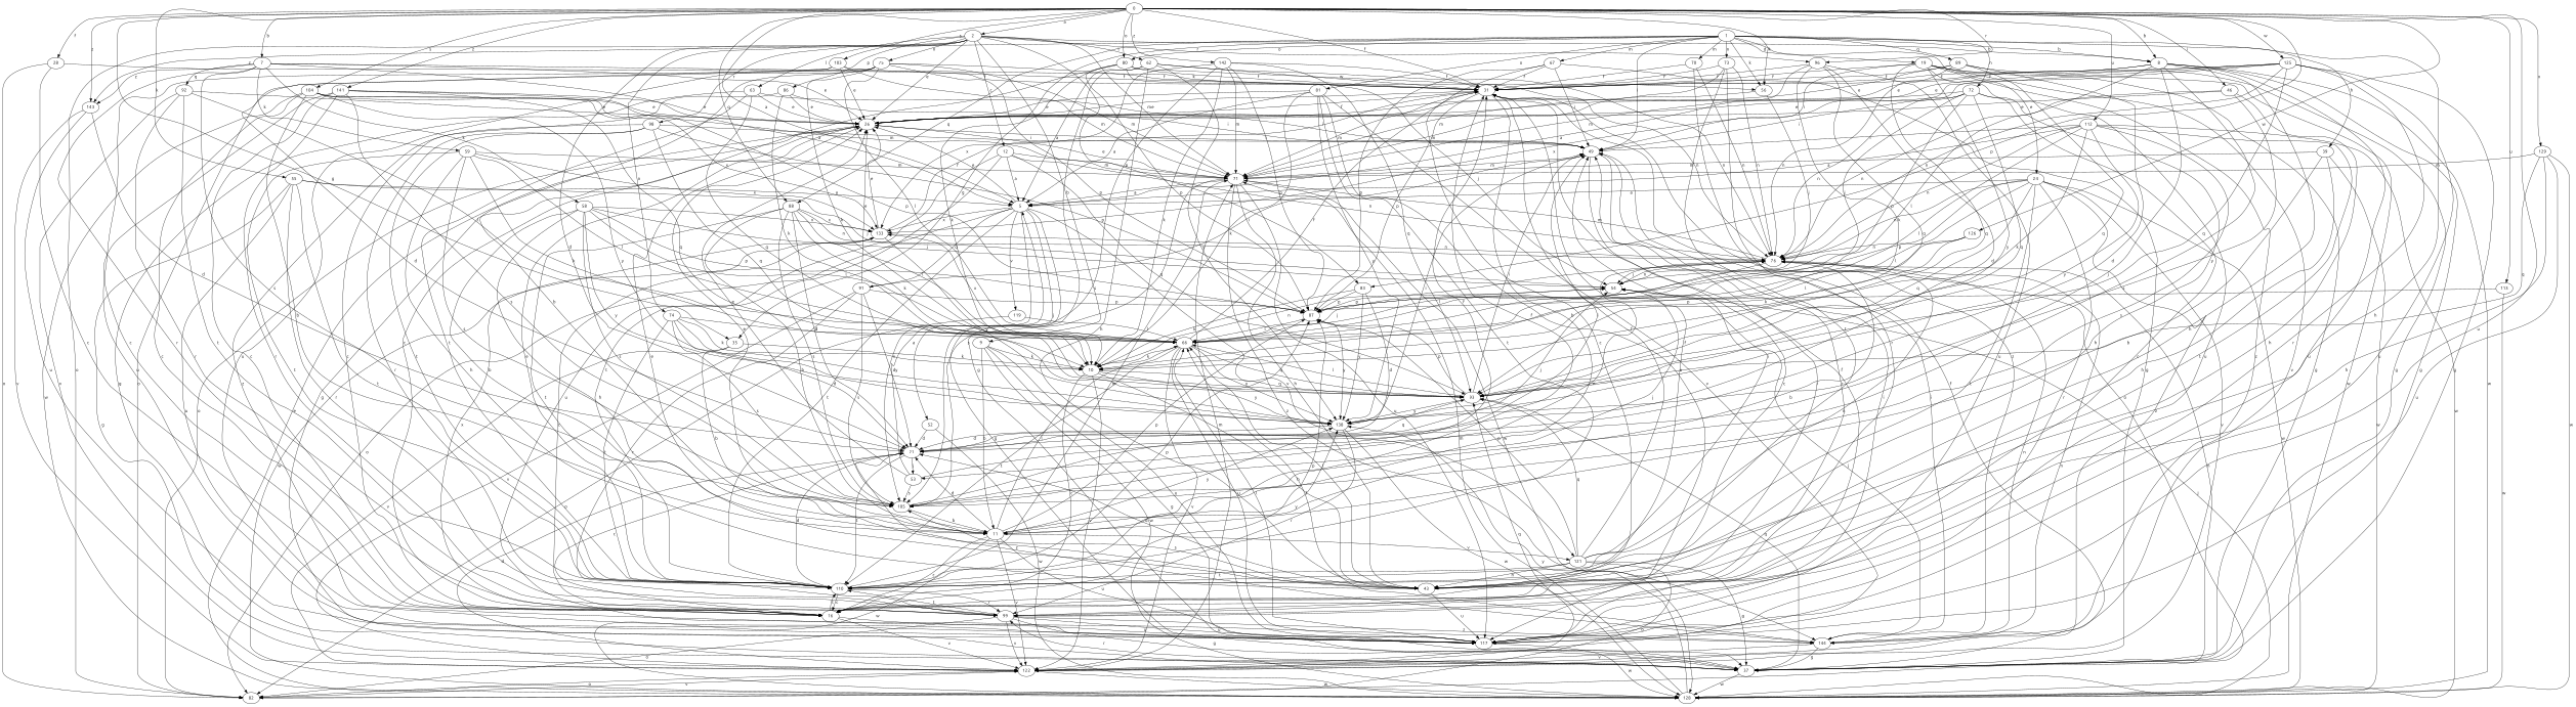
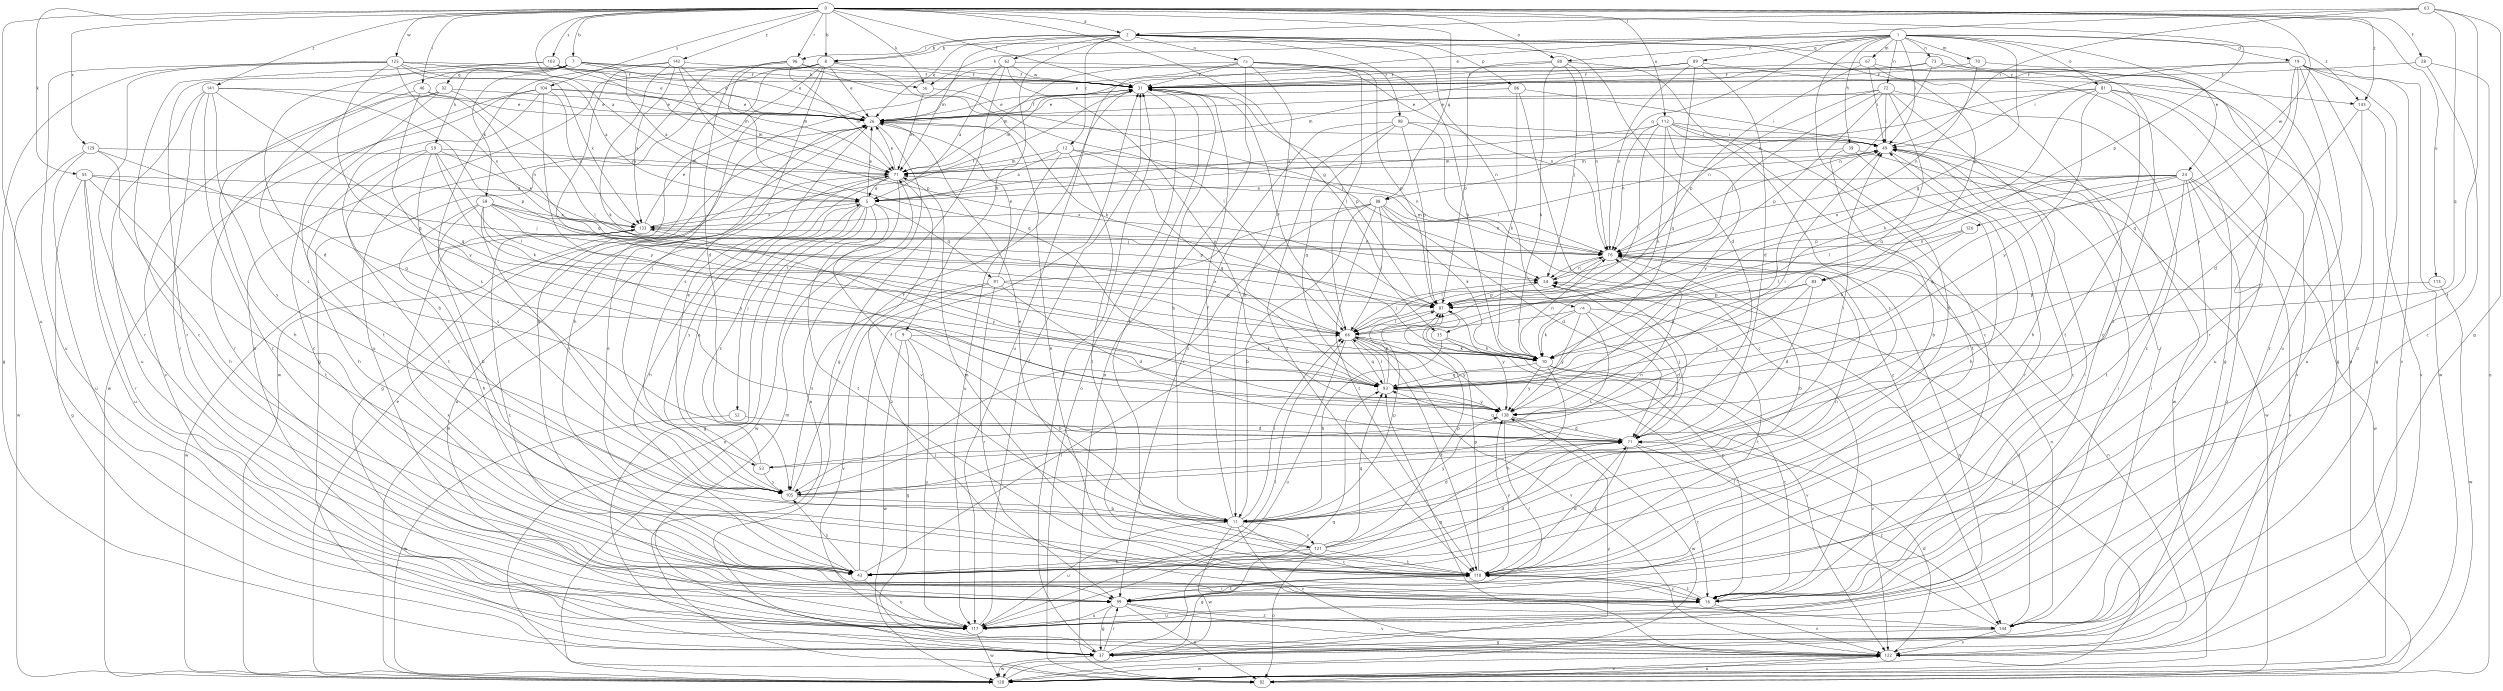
  strict digraph {
    fontname=Ubuntu
    node [fontname=Ubuntu]
    edge [fontname=Ubuntu]
    0
    2
    5
    7
    8
    28
    31
    35
    46
    55
    56
    80
    83
    88
    96
    103
    104
    112
    113
    117
    125
    126
    129
    141
    142
    143
    9
    12
    21
    26
    62
    63
    71
    74
    75
    82
    86
    98
    37
    52
    91
    105
    110
-   119
    121
    133
    58
    59
    92
    99
    43
    53
    66
    128
    16
    11
    87
    n58 [label=10]
    122
    138
    76
    54
    93
    49
    1
    19
    24
    39
    67
    70
    72
    73
    81
    89
    144
    0 -> 2 [label=a]
    0 -> 5 [label=a]
    0 -> 7 [label=b]
    0 -> 8 [label=b]
    0 -> 28 [label=f]
    0 -> 31 [label=f]
    0 -> 35 [label=g]
    0 -> 46 [label=i]
    0 -> 55 [label=k]
    0 -> 56 [label=k]
    0 -> 80 [label=o]
    0 -> 83 [label=p]
    0 -> 88 [label=q]
    0 -> 96 [label=r]
    0 -> 103 [label=s]
    0 -> 104 [label=s]
    0 -> 112 [label=u]
    0 -> 113 [label=u]
    0 -> 117 [label=u]
    0 -> 125 [label=w]
    0 -> 126 [label=w]
    0 -> 129 [label=x]
    0 -> 141 [label=z]
    0 -> 142 [label=z]
    0 -> 143 [label=z]
    2 -> 8 [label=b]
    2 -> 83 [label=p]
    2 -> 96 [label=r]
    2 -> 9 [label=b]
    2 -> 12 [label=c]
    2 -> 21 [label=d]
    2 -> 26 [label=e]
    2 -> 62 [label=l]
-   2 -> 63 [label=l]
+   63 -> 2 [label=l]
    2 -> 71 [label=m]
    2 -> 74 [label=n]
    2 -> 75 [label=n]
    2 -> 82 [label=o]
    2 -> 86 [label=p]
    2 -> 98 [label=r]
    5 -> 26 [label=e]
    5 -> 82 [label=o]
    5 -> 37 [label=g]
    5 -> 52 [label=j]
    5 -> 91 [label=q]
    5 -> 105 [label=s]
    5 -> 110 [label=t]
-   5 -> 119 [label=v]
    5 -> 121 [label=v]
    5 -> 133 [label=x]
    7 -> 5 [label=a]
    7 -> 56 [label=k]
    7 -> 143 [label=z]
    7 -> 26 [label=e]
    7 -> 105 [label=s]
    7 -> 58 [label=k]
    7 -> 59 [label=k]
    7 -> 92 [label=q]
    7 -> 99 [label=r]
    8 -> 31 [label=f]
    8 -> 117 [label=u]
    8 -> 26 [label=e]
    8 -> 37 [label=g]
    8 -> 105 [label=s]
    8 -> 43 [label=h]
    8 -> 53 [label=j]
    8 -> 66 [label=l]
    8 -> 128 [label=w]
    28 -> 31 [label=f]
    28 -> 82 [label=o]
    28 -> 16 [label=c]
    31 -> 26 [label=e]
    31 -> 71 [label=m]
    31 -> 82 [label=o]
    31 -> 11 [label=b]
    31 -> 87 [label=p]
    35 -> 11 [label=b]
    35 -> n58 [label=k]
    35 -> 122 [label=v]
    46 -> 26 [label=e]
    46 -> 43 [label=h]
    46 -> 138 [label=y]
    46 -> 76 [label=n]
    55 -> 5 [label=a]
    55 -> 117 [label=u]
    55 -> 37 [label=g]
    55 -> 110 [label=t]
    55 -> 99 [label=r]
    55 -> 54 [label=j]
    56 -> 71 [label=m]
    56 -> 54 [label=j]
    80 -> 31 [label=f]
    80 -> 16 [label=c]
    80 -> 87 [label=p]
    80 -> n58 [label=k]
    80 -> 76 [label=n]
    80 -> 54 [label=j]
    83 -> 21 [label=d]
    83 -> 87 [label=p]
    83 -> n58 [label=k]
    83 -> 138 [label=y]
    88 -> 21 [label=d]
    88 -> 105 [label=s]
    88 -> 110 [label=t]
    88 -> 133 [label=x]
    88 -> 66 [label=l]
    88 -> 11 [label=b]
    88 -> n58 [label=k]
    88 -> 76 [label=n]
    96 -> 31 [label=f]
    96 -> 117 [label=u]
    96 -> 21 [label=d]
    96 -> 71 [label=m]
    96 -> n58 [label=k]
    96 -> 93 [label=q]
    103 -> 31 [label=f]
    103 -> 21 [label=d]
    103 -> 26 [label=e]
    103 -> 71 [label=m]
    103 -> 16 [label=c]
    104 -> 26 [label=e]
    104 -> 71 [label=m]
    104 -> 133 [label=x]
    104 -> 128 [label=w]
    104 -> 16 [label=c]
    104 -> 11 [label=b]
    104 -> 138 [label=y]
    112 -> 5 [label=a]
    112 -> 105 [label=s]
    112 -> 110 [label=t]
    112 -> 66 [label=l]
    112 -> 128 [label=w]
    112 -> n58 [label=k]
    112 -> 138 [label=y]
    112 -> 76 [label=n]
    112 -> 49 [label=i]
    113 -> 128 [label=w]
    113 -> 87 [label=p]
    117 -> 31 [label=f]
    117 -> 66 [label=l]
    117 -> 128 [label=w]
    117 -> 49 [label=i]
    125 -> 5 [label=a]
    125 -> 31 [label=f]
    125 -> 117 [label=u]
    125 -> 26 [label=e]
    125 -> 37 [label=g]
    125 -> 133 [label=x]
    125 -> 99 [label=r]
    125 -> 76 [label=n]
    125 -> 93 [label=q]
    126 -> 66 [label=l]
    126 -> n58 [label=k]
    126 -> 76 [label=n]
    129 -> 117 [label=u]
    129 -> 71 [label=m]
    129 -> 43 [label=h]
    129 -> 128 [label=w]
    129 -> 93 [label=q]
    141 -> 117 [label=u]
    141 -> 26 [label=e]
    141 -> 105 [label=s]
    141 -> 99 [label=r]
    141 -> 16 [label=c]
    141 -> 87 [label=p]
    141 -> 93 [label=q]
    142 -> 31 [label=f]
    142 -> 71 [label=m]
    142 -> 105 [label=s]
    142 -> 133 [label=x]
    142 -> 87 [label=p]
    142 -> n58 [label=k]
    142 -> 93 [label=q]
    143 -> 117 [label=u]
    143 -> 21 [label=d]
    143 -> 122 [label=v]
    9 -> 117 [label=u]
    9 -> 37 [label=g]
    9 -> 128 [label=w]
    9 -> 11 [label=b]
    9 -> n58 [label=k]
    12 -> 5 [label=a]
    12 -> 117 [label=u]
    12 -> 71 [label=m]
    12 -> 110 [label=t]
    12 -> 76 [label=n]
    12 -> 93 [label=q]
    21 -> 110 [label=t]
    21 -> 53 [label=j]
    21 -> 16 [label=c]
    21 -> 54 [label=j]
    21 -> 93 [label=q]
    21 -> 144 [label=z]
    26 -> 31 [label=f]
    26 -> 82 [label=o]
    26 -> 37 [label=g]
    26 -> 49 [label=i]
    62 -> 5 [label=a]
    62 -> 31 [label=w]
    62 -> 37 [label=g]
    62 -> 43 [label=h]
    62 -> 138 [label=y]
    62 -> 76 [label=n]
    63 -> 26 [label=e]
    63 -> 37 [label=g]
    63 -> 110 [label=t]
    63 -> 93 [label=q]
    63 -> 49 [label=i]
    71 -> 5 [label=a]
    71 -> 117 [label=u]
    71 -> 26 [label=e]
    71 -> 105 [label=s]
    71 -> 43 [label=h]
    71 -> 128 [label=w]
    71 -> 144 [label=z]
    74 -> 21 [label=d]
    74 -> 105 [label=s]
    74 -> 110 [label=t]
    74 -> 66 [label=l]
    74 -> n58 [label=k]
    74 -> 138 [label=y]
    75 -> 31 [label=f]
    75 -> 117 [label=u]
    75 -> 71 [label=m]
    75 -> 82 [label=o]
    75 -> 66 [label=l]
    75 -> 11 [label=b]
    75 -> 87 [label=p]
    75 -> n58 [label=k]
    82 -> 122 [label=v]
    86 -> 26 [label=e]
    86 -> 16 [label=c]
    86 -> n58 [label=k]
    86 -> 49 [label=i]
    98 -> 110 [label=t]
    98 -> 99 [label=r]
    98 -> 87 [label=p]
    98 -> 93 [label=q]
    98 -> 49 [label=i]
    98 -> 144 [label=z]
    37 -> 31 [label=f]
    37 -> 99 [label=r]
    37 -> 128 [label=w]
    37 -> 76 [label=n]
    37 -> 93 [label=q]
    52 -> 21 [label=d]
    52 -> 128 [label=w]
    91 -> 21 [label=d]
    91 -> 26 [label=e]
    91 -> 105 [label=s]
    91 -> 99 [label=r]
    91 -> 87 [label=p]
    91 -> 122 [label=v]
    91 -> 49 [label=i]
    105 -> 31 [label=f]
    105 -> 11 [label=b]
    105 -> 76 [label=n]
    105 -> 54 [label=j]
    110 -> 21 [label=d]
    110 -> 26 [label=e]
    110 -> 71 [label=m]
    110 -> 99 [label=r]
    110 -> 16 [label=c]
    110 -> 87 [label=p]
    110 -> 138 [label=y]
-   119 -> 82 [label=o]
-   119 -> 66 [label=l]
    121 -> 31 [label=f]
    121 -> 82 [label=o]
    121 -> 37 [label=g]
    121 -> 110 [label=t]
    121 -> 43 [label=h]
    121 -> 87 [label=p]
    121 -> 76 [label=n]
    121 -> 93 [label=q]
    121 -> 49 [label=i]
    133 -> 31 [label=f]
    133 -> 26 [label=e]
    133 -> 128 [label=w]
    133 -> 16 [label=c]
    133 -> 138 [label=y]
    133 -> 76 [label=n]
    58 -> 105 [label=s]
    58 -> 133 [label=x]
    58 -> 43 [label=h]
    58 -> 66 [label=l]
    58 -> 11 [label=b]
    58 -> 87 [label=p]
    58 -> 138 [label=y]
    58 -> 54 [label=j]
    59 -> 71 [label=m]
    59 -> 105 [label=s]
    59 -> 110 [label=t]
    59 -> 133 [label=x]
    59 -> 43 [label=h]
    59 -> 66 [label=l]
    59 -> n58 [label=k]
    92 -> 26 [label=e]
    92 -> 110 [label=t]
    92 -> 99 [label=r]
    92 -> 66 [label=l]
    92 -> 122 [label=v]
    99 -> 117 [label=u]
    99 -> 82 [label=o]
    99 -> 37 [label=g]
    99 -> 110 [label=t]
    99 -> 122 [label=v]
    99 -> 144 [label=z]
    43 -> 31 [label=f]
    43 -> 117 [label=u]
    43 -> 21 [label=d]
    43 -> 26 [label=e]
    43 -> 105 [label=s]
    43 -> 66 [label=l]
    53 -> 5 [label=a]
    53 -> 26 [label=e]
    53 -> 105 [label=s]
    53 -> 49 [label=i]
    66 -> 31 [label=f]
    66 -> 117 [label=u]
    66 -> 110 [label=t]
    66 -> 133 [label=x]
    66 -> n58 [label=k]
    66 -> 122 [label=v]
    66 -> 138 [label=y]
    66 -> 54 [label=j]
    66 -> 93 [label=q]
    128 -> 26 [label=e]
    128 -> 71 [label=m]
    128 -> 138 [label=y]
    128 -> 54 [label=j]
    16 -> 117 [label=u]
    16 -> 110 [label=t]
    16 -> 133 [label=x]
    16 -> 87 [label=p]
    16 -> 122 [label=v]
    16 -> 49 [label=i]
    11 -> 31 [label=f]
    11 -> 117 [label=u]
    11 -> 21 [label=d]
    11 -> 26 [label=e]
    11 -> 121 [label=v]
    11 -> 66 [label=l]
    11 -> 128 [label=w]
    11 -> 16 [label=c]
    11 -> 87 [label=p]
    11 -> 122 [label=v]
    11 -> 138 [label=y]
    87 -> 66 [label=l]
    87 -> 138 [label=y]
    n58 -> 43 [label=h]
    n58 -> 16 [label=c]
    n58 -> 122 [label=v]
    n58 -> 138 [label=y]
    n58 -> 76 [label=n]
    n58 -> 93 [label=q]
    122 -> 21 [label=d]
    122 -> 71 [label=m]
    122 -> 82 [label=o]
    122 -> 128 [label=w]
    122 -> 76 [label=n]
    122 -> 93 [label=q]
    138 -> 21 [label=d]
    138 -> 99 [label=r]
    138 -> 128 [label=w]
    138 -> 49 [label=i]
    76 -> 71 [label=m]
    76 -> 66 [label=l]
    76 -> 11 [label=b]
    76 -> 54 [label=j]
    54 -> 87 [label=p]
    54 -> 76 [label=n]
    93 -> 66 [label=l]
    93 -> 87 [label=p]
    93 -> 138 [label=y]
    93 -> 49 [label=i]
    49 -> 71 [label=m]
    49 -> 99 [label=r]
    49 -> 16 [label=c]
    1 -> 8 [label=b]
    1 -> 35 [label=g]
    1 -> 56 [label=k]
    1 -> 80 [label=o]
    1 -> 88 [label=q]
    1 -> 143 [label=z]
    1 -> 43 [label=h]
    1 -> 49 [label=i]
    1 -> 19 [label=d]
    1 -> 24 [label=e]
    1 -> 39 [label=h]
    1 -> 67 [label=m]
    1 -> 70 [label=m]
    1 -> 72 [label=n]
    1 -> 73 [label=n]
    1 -> 81 [label=o]
    1 -> 89 [label=q]
    19 -> 31 [label=f]
    19 -> 117 [label=u]
    19 -> 37 [label=g]
    19 -> 128 [label=w]
    19 -> 122 [label=v]
    19 -> 138 [label=y]
    19 -> 93 [label=q]
    19 -> 49 [label=i]
    19 -> 144 [label=z]
    24 -> 5 [label=a]
    24 -> 110 [label=t]
    24 -> 99 [label=r]
    24 -> 66 [label=l]
    24 -> 128 [label=w]
    24 -> 87 [label=p]
    24 -> 122 [label=v]
    24 -> 76 [label=n]
    24 -> 93 [label=q]
    24 -> 144 [label=z]
    39 -> 71 [label=m]
    39 -> 43 [label=h]
    39 -> 128 [label=w]
    39 -> 11 [label=b]
    67 -> 31 [label=f]
    67 -> 37 [label=g]
    67 -> 16 [label=c]
    67 -> 87 [label=p]
    67 -> 49 [label=i]
    70 -> 31 [label=f]
    70 -> 76 [label=n]
    70 -> 144 [label=z]
    72 -> 26 [label=e]
    72 -> 43 [label=h]
    72 -> 16 [label=c]
    72 -> 87 [label=p]
    72 -> 76 [label=n]
    72 -> 54 [label=j]
    72 -> 93 [label=q]
    72 -> 49 [label=i]
    73 -> 31 [label=f]
    73 -> 71 [label=m]
    73 -> 110 [label=t]
    73 -> 99 [label=r]
    73 -> 76 [label=n]
    81 -> 5 [label=a]
    81 -> 117 [label=u]
    81 -> 26 [label=e]
    81 -> 110 [label=t]
    81 -> n58 [label=k]
    81 -> 122 [label=v]
    81 -> 138 [label=y]
    89 -> 31 [label=f]
    89 -> 21 [label=d]
    89 -> 26 [label=e]
    89 -> 37 [label=g]
    89 -> 76 [label=n]
    89 -> 93 [label=q]
    144 -> 37 [label=g]
    144 -> 66 [label=l]
    144 -> 122 [label=v]
    144 -> 76 [label=n]
    144 -> 54 [label=j]
    144 -> 49 [label=i]
  }
